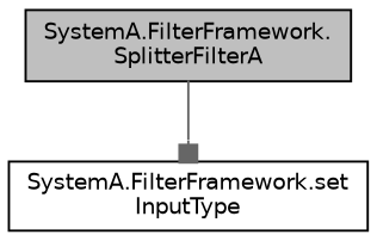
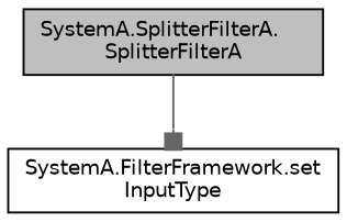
  digraph {
    rankdir=TB
    node [color=black fontname=Helvetica fontsize=10 shape=record style=filled]
-   n1 [fillcolor=grey75 fontcolor=black height=0.2 label="SystemA.FilterFramework.\lSplitterFilterA" width=0.4]
+   n1 [fillcolor=grey75 fontcolor=black height=0.2 label="SystemA.SplitterFilterA.\lSplitterFilterA" width=0.4]
    n2 [fillcolor=white height=0.2 label="SystemA.FilterFramework.set\lInputType" width=0.4]
    n1 -> n2 [color=gray40 fontname=Helvetica fontsize=10 labelfontname=Helvetica labelfontsize=10 style=solid arrowhead=box]
  }
